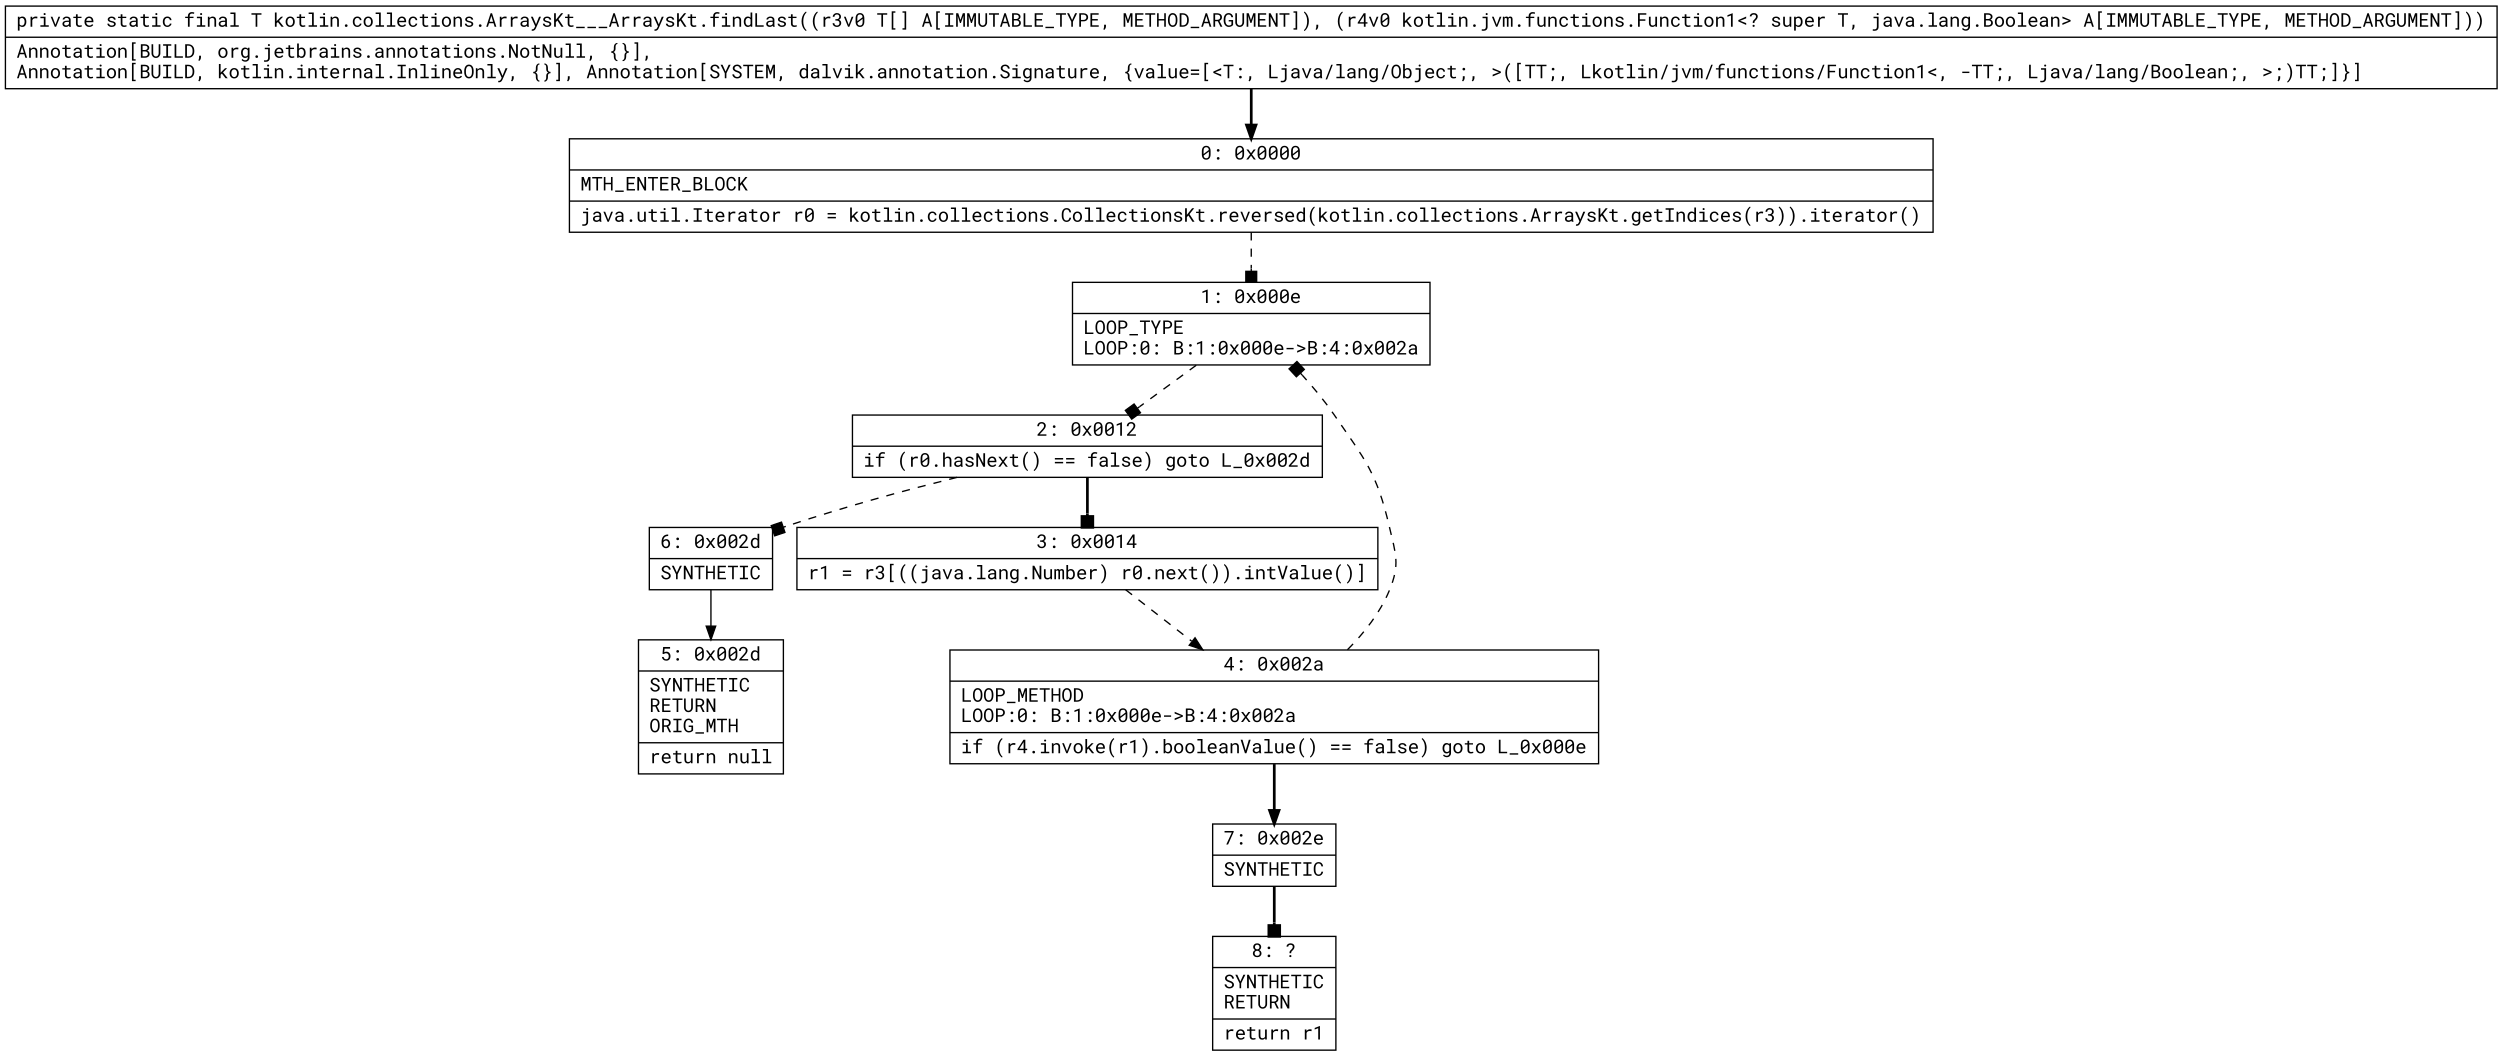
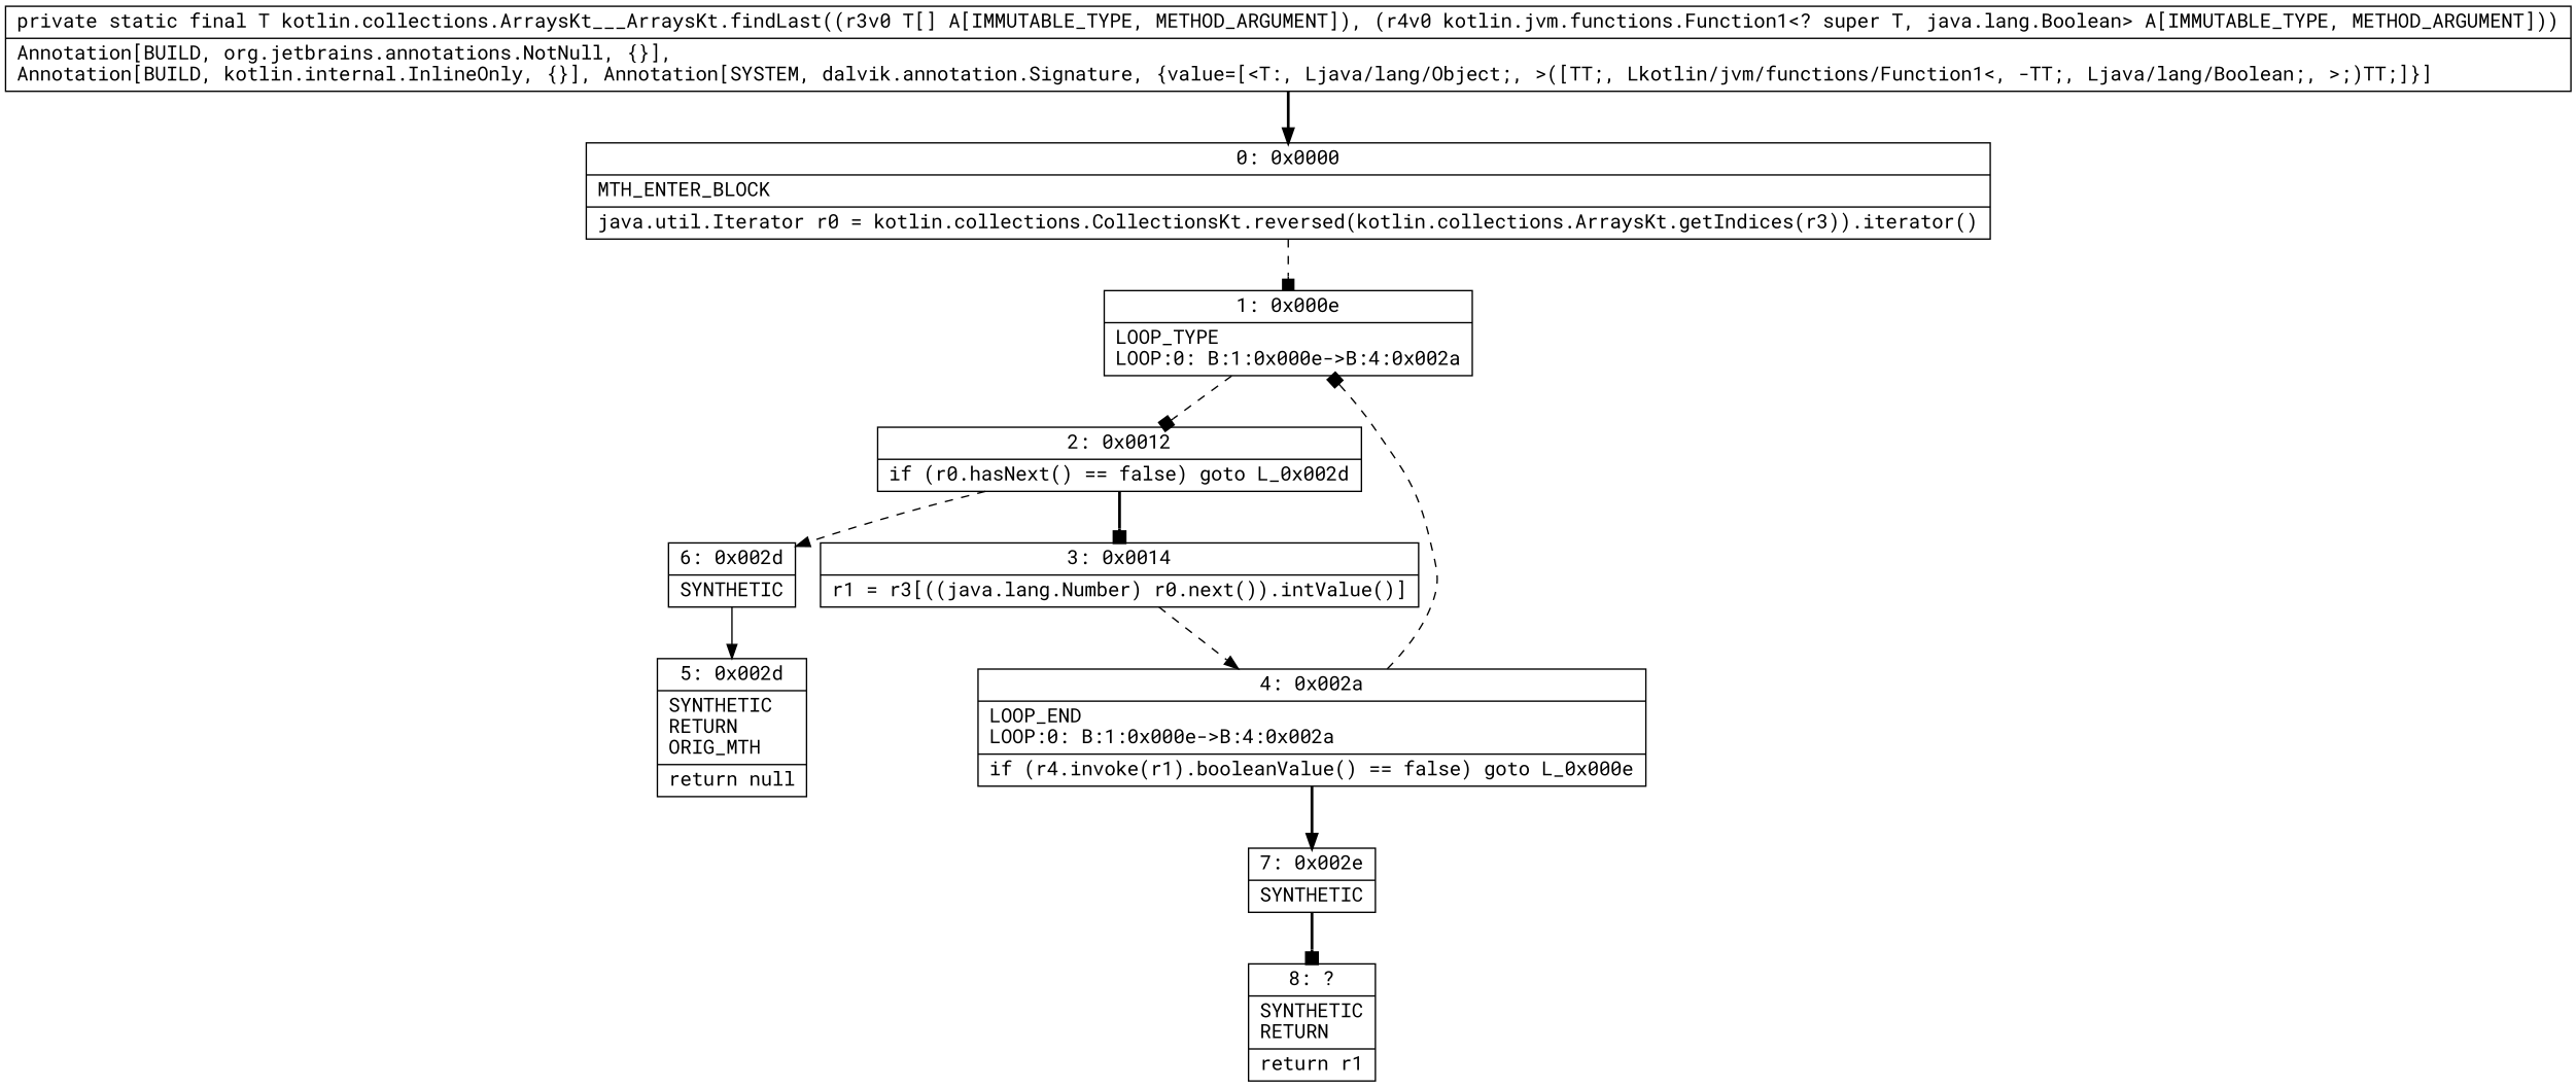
  digraph {
    fontname="Roboto Mono"
    node [fontname="Roboto Mono" shape=record]
    edge [arrowhead=box fontname="Roboto Mono" style=dashed]
    n1 [label="{0\:\ 0x0000|MTH_ENTER_BLOCK\l|java.util.Iterator r0 = kotlin.collections.CollectionsKt.reversed(kotlin.collections.ArraysKt.getIndices(r3)).iterator()\l}"]
    n2 [label="{1\:\ 0x000e|LOOP_TYPE\lLOOP:0: B:1:0x000e\-\>B:4:0x002a\l}"]
    n3 [label="{2\:\ 0x0012|if (r0.hasNext() == false) goto L_0x002d\l}"]
    n4 [label="{3\:\ 0x0014|r1 = r3[((java.lang.Number) r0.next()).intValue()]\l}"]
    n5 [label="{6\:\ 0x002d|SYNTHETIC\l}"]
-   n6 [label="{4\:\ 0x002a|LOOP_METHOD\lLOOP:0: B:1:0x000e\-\>B:4:0x002a\l|if (r4.invoke(r1).booleanValue() == false) goto L_0x000e\l}"]
+   n6 [label="{4\:\ 0x002a|LOOP_END\lLOOP:0: B:1:0x000e\-\>B:4:0x002a\l|if (r4.invoke(r1).booleanValue() == false) goto L_0x000e\l}"]
    n7 [label="{5\:\ 0x002d|SYNTHETIC\lRETURN\lORIG_MTH\l|return null\l}"]
    n8 [label="{7\:\ 0x002e|SYNTHETIC\l}"]
    n9 [label="{8\:\ ?|SYNTHETIC\lRETURN\l|return r1\l}"]
    n10 [label="{private static final T kotlin.collections.ArraysKt___ArraysKt.findLast((r3v0 T[] A[IMMUTABLE_TYPE, METHOD_ARGUMENT]), (r4v0 kotlin.jvm.functions.Function1\<? super T, java.lang.Boolean\> A[IMMUTABLE_TYPE, METHOD_ARGUMENT]))  | Annotation[BUILD, org.jetbrains.annotations.NotNull, \{\}], \lAnnotation[BUILD, kotlin.internal.InlineOnly, \{\}], Annotation[SYSTEM, dalvik.annotation.Signature, \{value=[\<T:, Ljava\/lang\/Object;, \>([TT;, Lkotlin\/jvm\/functions\/Function1\<, \-TT;, Ljava\/lang\/Boolean;, \>;)TT;]\}]\l}"]
    n1 -> n2
    n2 -> n3
    n3 -> n4 [style=bold]
-   n3 -> n5
+   n3 -> n5 [arrowhead=normal]
    n4 -> n6 [arrowhead=normal]
    n5 -> n7 [arrowhead=normal style=solid]
    n6 -> n2
    n6 -> n8 [arrowhead=normal style=bold]
    n8 -> n9 [style=bold]
    n10 -> n1 [arrowhead=normal style=bold]
  }
